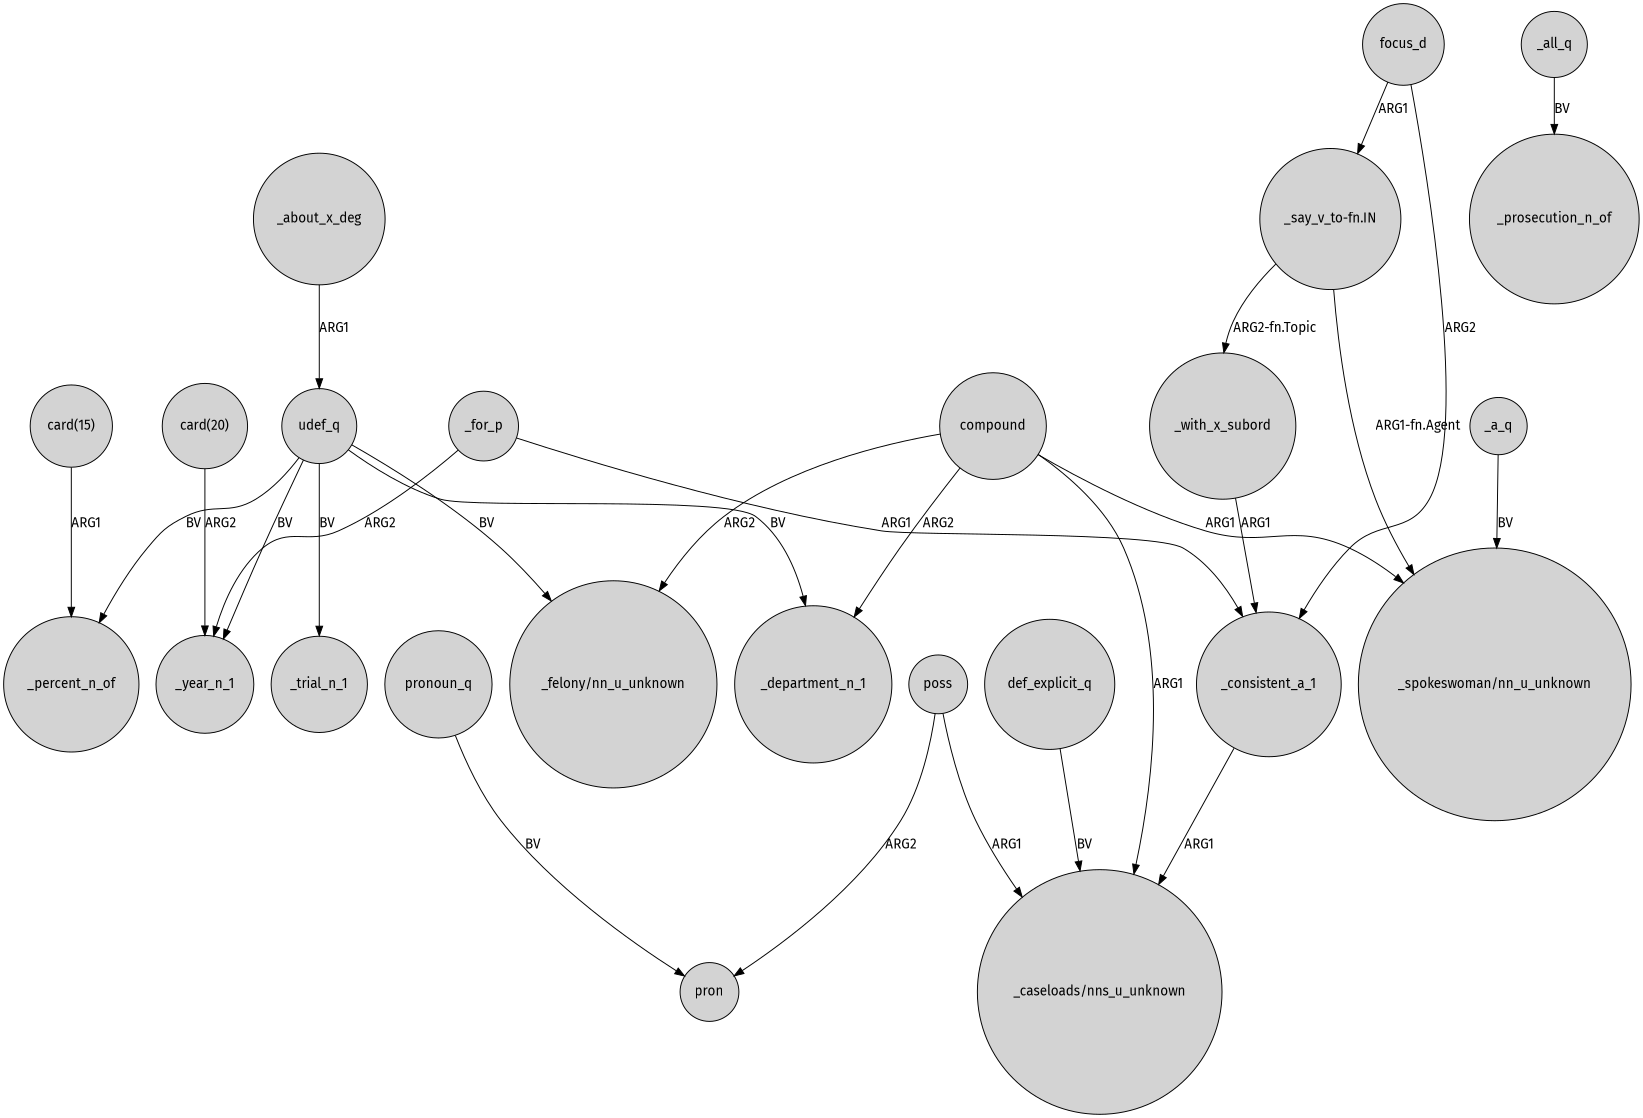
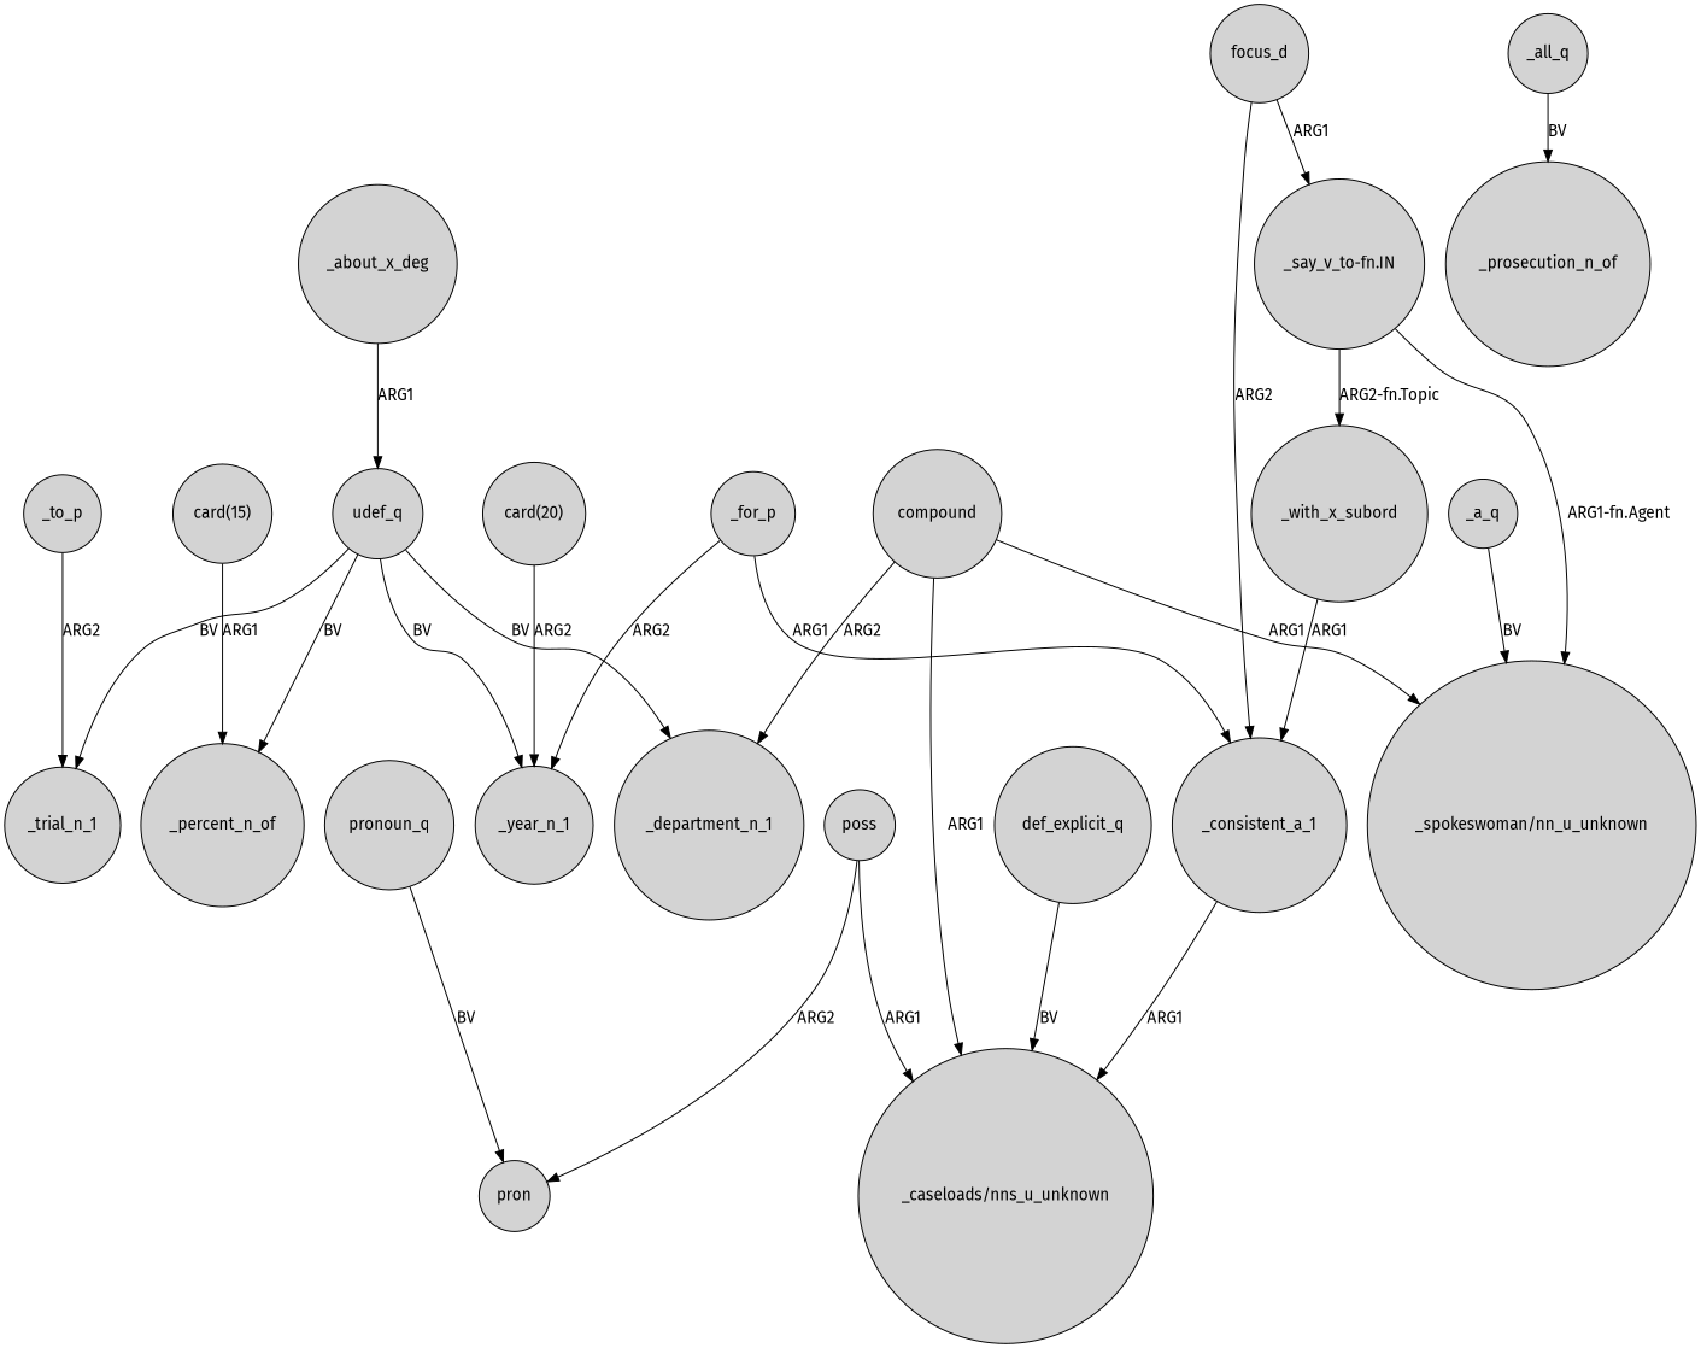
  digraph {
    fontname="Fira Sans"
    node [fontname="Fira Sans" shape=circle style=filled]
    edge [fontname="Fira Sans"]
    udef_q
    _percent_n_of
    _department_n_1
    _year_n_1
-   "_felony/nn_u_unknown"
    _trial_n_1
    poss
    pron
    "_caseloads/nns_u_unknown"
    _for_p
    _consistent_a_1
    _with_x_subord
    "card(15)"
    _a_q
    "_spokeswoman/nn_u_unknown"
    _all_q
    _prosecution_n_of
    compound
    _about_x_deg
    "_say_v_to-fn.IN"
    pronoun_q
    def_explicit_q
+   _to_p
    focus_d
    "card(20)"
    udef_q -> _percent_n_of [label=BV]
    udef_q -> _department_n_1 [label=BV]
    udef_q -> _year_n_1 [label=BV]
-   udef_q -> "_felony/nn_u_unknown" [label=BV]
    udef_q -> _trial_n_1 [label=BV]
    poss -> pron [label=ARG2]
    poss -> "_caseloads/nns_u_unknown" [label=ARG1]
    _for_p -> _year_n_1 [label=ARG2]
    _for_p -> _consistent_a_1 [label=ARG1]
    _consistent_a_1 -> "_caseloads/nns_u_unknown" [label=ARG1]
    _with_x_subord -> _consistent_a_1 [label=ARG1]
    "card(15)" -> _percent_n_of [label=ARG1]
    _a_q -> "_spokeswoman/nn_u_unknown" [label=BV]
    _all_q -> _prosecution_n_of [label=BV]
    compound -> _department_n_1 [label=ARG2]
-   compound -> "_felony/nn_u_unknown" [label=ARG2]
    compound -> "_caseloads/nns_u_unknown" [label=ARG1]
    compound -> "_spokeswoman/nn_u_unknown" [label=ARG1]
    _about_x_deg -> udef_q [label=ARG1]
    "_say_v_to-fn.IN" -> _with_x_subord [label="ARG2-fn.Topic"]
    "_say_v_to-fn.IN" -> "_spokeswoman/nn_u_unknown" [label="ARG1-fn.Agent"]
    pronoun_q -> pron [label=BV]
    def_explicit_q -> "_caseloads/nns_u_unknown" [label=BV]
+   _to_p -> _trial_n_1 [label=ARG2]
    focus_d -> _consistent_a_1 [label=ARG2]
    focus_d -> "_say_v_to-fn.IN" [label=ARG1]
    "card(20)" -> _year_n_1 [label=ARG2]
  }
